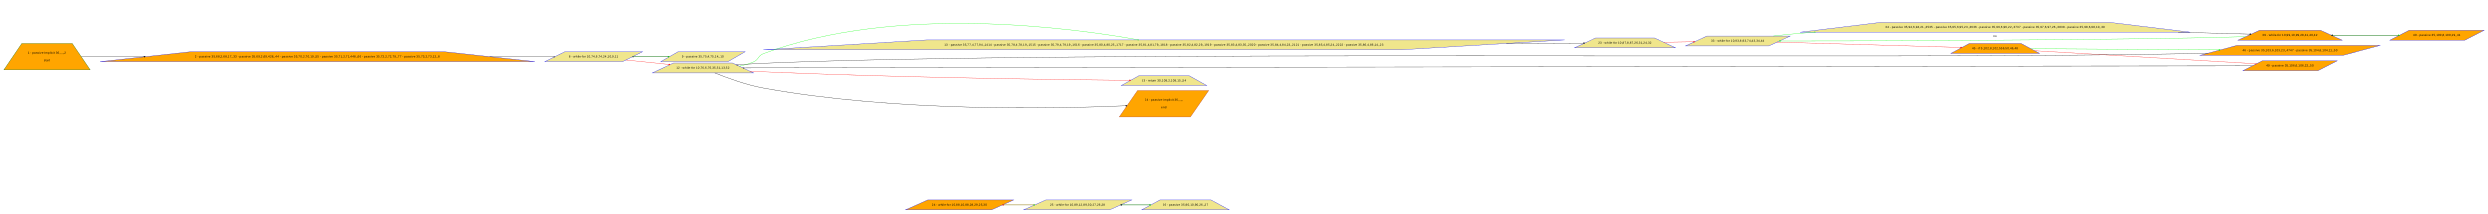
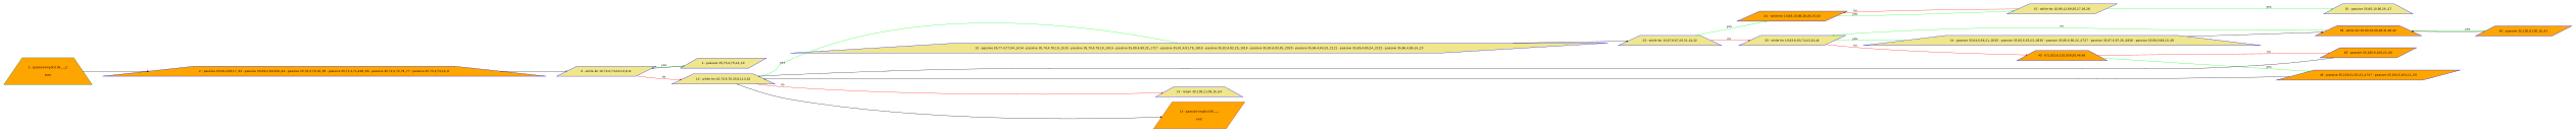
  digraph {
    bgcolor=white
    compound=true
    fillcolor="#FFFFCC"
    fontname=Arial
    fontsize=12
    pack=true
    packmode=clust
    rankdir=LR
    style="rounded,filled"
    node [color="#0000ff" compound=true fillcolor=khaki fixedsize=false fontname=Arial fontsize=12 node_initialized=no shape=parallelogram style=filled]
    edge [arrowhead=diamond arrowsize=0.5 arrowtail=none color="#000000" compound=true dir=forward fontcolor=black fontname=Arial fontsize=12]
    n1 [fillcolor=orange label="2 - passive 35,68,2,68,17,,33 - passive 35,69,2,69,428,,44 - passive 35,70,2,70,19,,55 - passive 35,71,2,71,448,,66 - passive 35,72,2,72,79,,77 - passive 35,73,2,73,12,,8" shape=trapezium]
    n2 [label="8 - while-for 10,74,6,74,24,10,9,11"]
    n3 [label="9 - passive 35,75,4,75,14,,10"]
    n4 [label="12 - while-for 10,76,6,76,35,51,13,52" shape=trapezium]
    n5 [color="#006400" fillcolor=orange label="1 - passive-implicit 36,,,,,,2\n\nstart" shape=trapezium]
    n6 [label="13 - passive 35,77,4,77,94,,1414 - passive 35,78,4,78,19,,1515 - passive 35,79,4,79,19,,1616 - passive 35,80,4,80,25,,1717 - passive 35,81,4,81,79,,1818 - passive 35,82,4,82,29,,1919 - passive 35,83,4,83,35,,2020 - passive 35,84,4,84,23,,2121 - passive 35,85,4,85,24,,2222 - passive 35,86,4,86,14,,23"]
    n7 [label="53 - return 30,109,2,109,15,,54" shape=trapezium]
    n8 [color="#a52a2a" fillcolor=orange label="54 - passive-implicit 36,,,,,,\n\nend"]
    n9 [label="23 - while-for 10,87,8,87,26,31,24,32" shape=trapezium]
    n10 [fillcolor=orange label="24 - while-for 10,88,10,88,28,29,25,30"]
    n11 [label="33 - while-for 10,93,8,93,74,43,34,44"]
    n12 [label="25 - while-for 10,89,12,89,30,27,26,28"]
    n13 [label="34 - passive 35,94,6,94,21,,3535 - passive 35,95,6,95,23,,3636 - passive 35,96,6,96,22,,3737 - passive 35,97,6,97,26,,3838 - passive 35,98,6,98,10,,39" shape=trapezium]
    n14 [fillcolor=orange label="45 - if 5,102,8,102,556,50,46,48" shape=trapezium]
    n15 [label="26 - passive 35,90,10,90,26,,27" shape=trapezium]
    n16 [fillcolor=orange label="39 - while-for 10,99,10,99,28,41,40,42" shape=trapezium]
    n17 [fillcolor=orange label="46 - passive 35,103,6,103,23,,4747 - passive 35,104,6,104,11,,50"]
    n18 [fillcolor=orange label="49 - passive 35,106,6,106,22,,50"]
    n19 [fillcolor=orange label="40 - passive 35,100,8,100,19,,41"]
    n1 -> n2 [arrowhead=odot]
    n2 -> n3 [color="#00ff00" label=yes]
    n2 -> n4 [color="#ff0000" label=no]
    n3 -> n2 [arrowhead=odot]
    n4 -> n6 [arrowhead=odot color="#00ff00" label=yes]
    n4 -> n7 [arrowhead=dot color="#ff0000" label=no]
    n4 -> n8
    n5 -> n1
    n6 -> n9 [arrowhead=dot]
+   n9 -> n10 [color="#00ff00" label=yes]
    n9 -> n11 [arrowhead=dot color="#ff0000" label=no]
    n10 -> n12 [arrowhead=dot color="#00ff00" label=yes]
    n11 -> n13 [arrowhead=odot color="#00ff00" label=yes]
    n11 -> n14 [color="#ff0000" label=no]
    n12 -> n10 [arrowhead=dot color="#ff0000" label=no]
    n12 -> n15 [color="#00ff00" label=yes]
    n13 -> n16
    n14 -> n17 [color="#00ff00" label=yes]
    n14 -> n18 [arrowhead=odot color="#ff0000" label=no]
-   n15 -> n12 [arrowhead=dot]
    n16 -> n11 [arrowhead=dot color="#00ff00" label=no]
    n16 -> n19 [color="#00ff00" label=yes]
    n17 -> n4 [arrowhead=odot]
    n18 -> n4 [arrowhead=odot]
    n19 -> n16
  }
